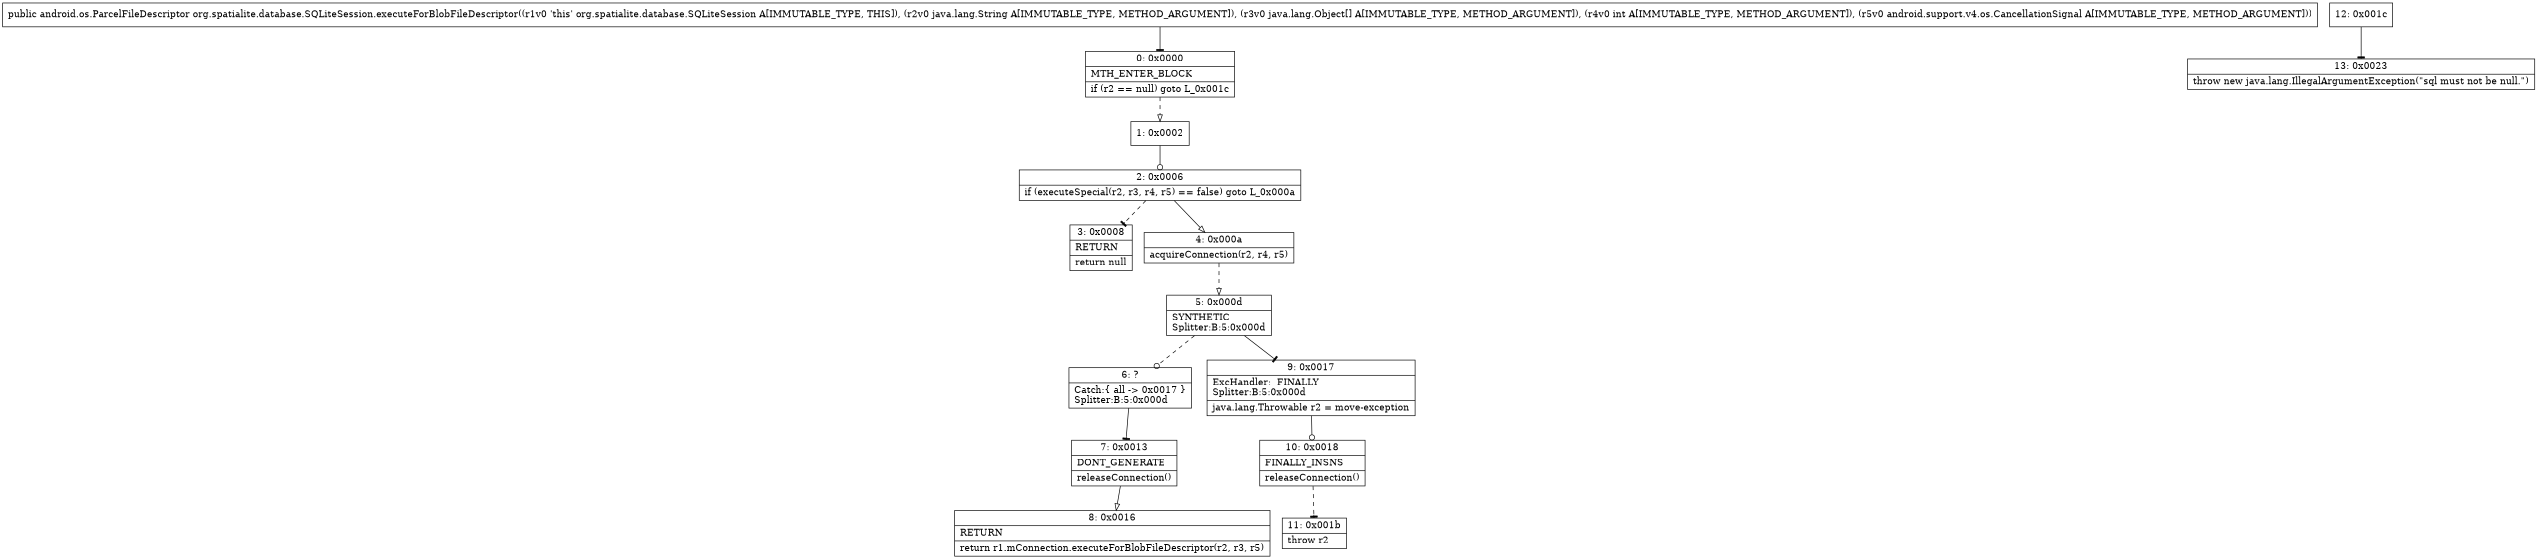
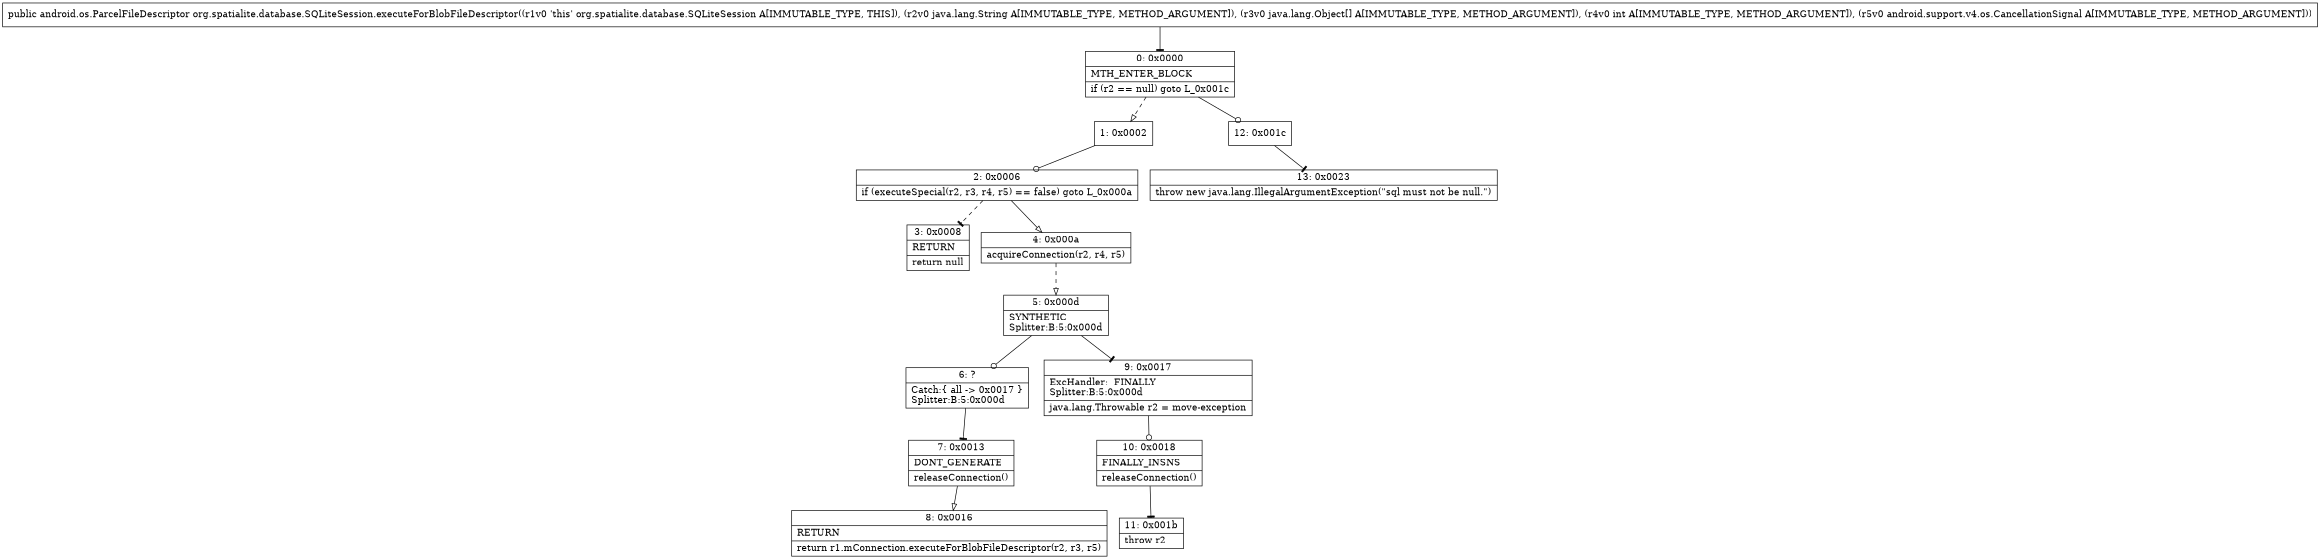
  digraph {
    node [shape=record]
    edge [arrowhead=tee]
    n1 [label="{0\:\ 0x0000|MTH_ENTER_BLOCK\l|if (r2 == null) goto L_0x001c\l}"]
    n2 [label="{1\:\ 0x0002}"]
    n3 [label="{12\:\ 0x001c}"]
    n4 [label="{2\:\ 0x0006|if (executeSpecial(r2, r3, r4, r5) == false) goto L_0x000a\l}"]
    n5 [label="{13\:\ 0x0023|throw new java.lang.IllegalArgumentException(\"sql must not be null.\")\l}"]
    n6 [label="{3\:\ 0x0008|RETURN\l|return null\l}"]
    n7 [label="{4\:\ 0x000a|acquireConnection(r2, r4, r5)\l}"]
    n8 [label="{5\:\ 0x000d|SYNTHETIC\lSplitter:B:5:0x000d\l}"]
    n9 [label="{6\:\ ?|Catch:\{ all \-\> 0x0017 \}\lSplitter:B:5:0x000d\l}"]
    n10 [label="{9\:\ 0x0017|ExcHandler:  FINALLY\lSplitter:B:5:0x000d\l|java.lang.Throwable r2 = move\-exception\l}"]
    n11 [label="{7\:\ 0x0013|DONT_GENERATE\l|releaseConnection()\l}"]
    n12 [label="{10\:\ 0x0018|FINALLY_INSNS\l|releaseConnection()\l}"]
    n13 [label="{8\:\ 0x0016|RETURN\l|return r1.mConnection.executeForBlobFileDescriptor(r2, r3, r5)\l}"]
    n14 [label="{11\:\ 0x001b|throw r2\l}"]
    n15 [label="{public android.os.ParcelFileDescriptor org.spatialite.database.SQLiteSession.executeForBlobFileDescriptor((r1v0 'this' org.spatialite.database.SQLiteSession A[IMMUTABLE_TYPE, THIS]), (r2v0 java.lang.String A[IMMUTABLE_TYPE, METHOD_ARGUMENT]), (r3v0 java.lang.Object[] A[IMMUTABLE_TYPE, METHOD_ARGUMENT]), (r4v0 int A[IMMUTABLE_TYPE, METHOD_ARGUMENT]), (r5v0 android.support.v4.os.CancellationSignal A[IMMUTABLE_TYPE, METHOD_ARGUMENT])) }"]
    n1 -> n2 [arrowhead=onormal style=dashed]
+   n1 -> n3 [arrowhead=odot]
    n2 -> n4 [arrowhead=odot]
    n3 -> n5
    n4 -> n6 [style=dashed]
    n4 -> n7 [arrowhead=onormal]
    n7 -> n8 [arrowhead=onormal style=dashed]
-   n8 -> n9 [arrowhead=odot style=dashed]
+   n8 -> n9 [arrowhead=odot]
    n8 -> n10
    n9 -> n11
    n10 -> n12 [arrowhead=odot]
    n11 -> n13 [arrowhead=onormal]
-   n12 -> n14 [style=dashed]
+   n12 -> n14
    n15 -> n1
  }
